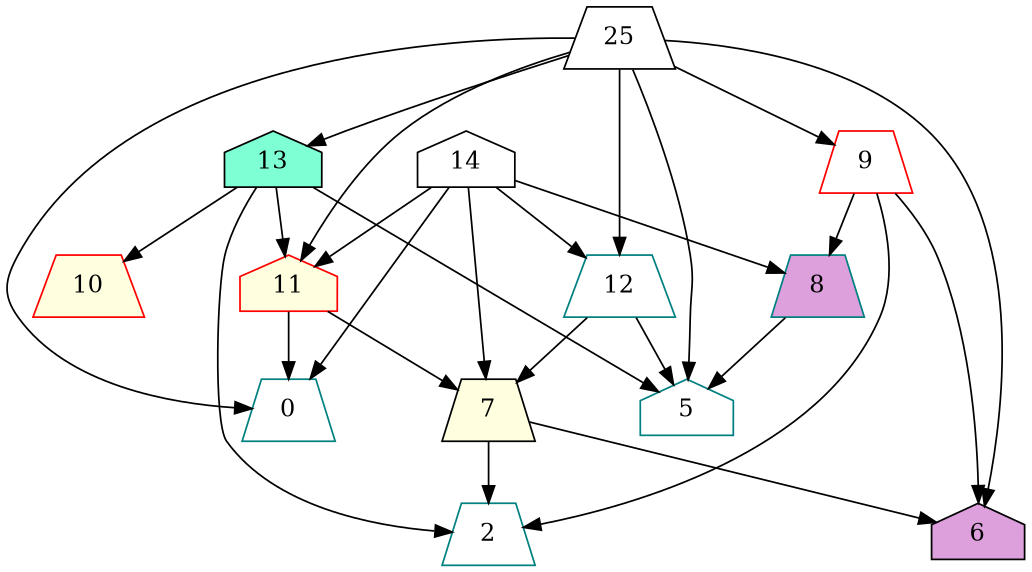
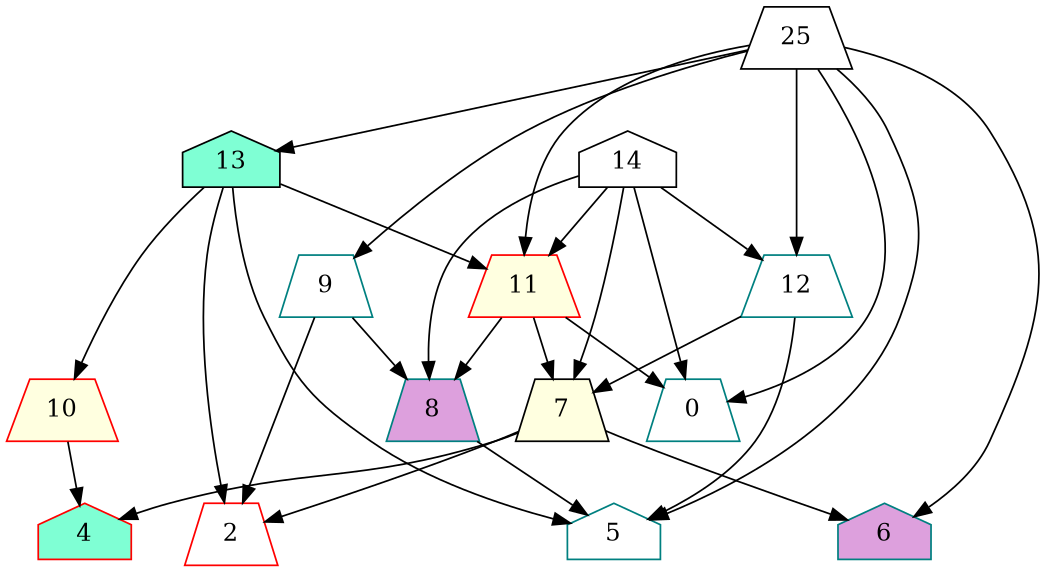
  digraph {
    "Duplicate states"=0
    GraphType=Random
    "Max states in OPEN"=0
    Modes="120000ms; topo-ordered tasks, ; Pruning: task equivalence, fixed order ready list, ; F-value: ; Optimisation: best schedule length (SL) optimisation on equal, "
    NumberOfTasks=16
    "Pruned using list schedule length"=2364
    "States removed from OPEN"=0
    TargetSystem="Homogeneous-4"
    "Time to schedule (ms)"=175
    "Total idle time"=695
    "Total schedule length"=675
    "Total sequential time"=1822
    "Total states created"=5744
    node [Processor=0 "Start time"=0 Weight=169 color=red fillcolor=white shape=trapezium style=filled]
    edge [Weight=7]
    n1 ["Finish time"=67 Weight=67 color=black label=25]
    13 ["Finish time"=151 "Start time"=67 Weight=84 color=black fillcolor=aquamarine shape=house]
-   11 ["Finish time"=320 "Start time"=151 fillcolor=lightyellow shape=house]
+   11 ["Finish time"=320 "Start time"=151 fillcolor=lightyellow]
    12 ["Finish time"=228 Processor=2 "Start time"=76 Weight=152 color=teal]
-   9 ["Finish time"=239 Processor=3 "Start time"=70]
-   6 ["Finish time"=641 "Start time"=489 Weight=152 color=black fillcolor=plum shape=house]
+   9 ["Finish time"=239 Processor=3 "Start time"=70 color=teal]
+   6 ["Finish time"=641 "Start time"=489 Weight=152 color=teal fillcolor=plum shape=house]
    0 ["Finish time"=561 Processor=1 "Start time"=392 color=teal]
    5 ["Finish time"=520 Processor=2 "Start time"=402 Weight=118 color=teal shape=house]
    10 ["Finish time"=258 Processor=1 "Start time"=157 Weight=101 fillcolor=lightyellow]
-   2 ["Finish time"=655 Processor=2 "Start time"=520 Weight=135 color=teal]
+   2 ["Finish time"=655 Processor=2 "Start time"=520 Weight=135]
    7 ["Finish time"=489 "Start time"=320 color=black fillcolor=lightyellow]
    8 ["Finish time"=392 Processor=1 "Start time"=325 Weight=67 color=teal fillcolor=plum]
+   4 ["Finish time"=626 Processor=3 "Start time"=491 Weight=135 fillcolor=aquamarine shape=house]
    14 ["Finish time"=34 Processor=1 Weight=34 color=black shape=house]
    n1 -> 13
    n1 -> 11 [Weight=5]
    n1 -> 12 [Weight=9]
    n1 -> 9 [Weight=3]
    n1 -> 6 [Weight=9]
    n1 -> 0 [Weight=9]
    n1 -> 5 [Weight=2]
    13 -> 11 [Weight=4]
    13 -> 5
    13 -> 10 [Weight=6]
    13 -> 2 [Weight=5]
    11 -> 0
    11 -> 7
+   11 -> 8 [Weight=2]
    12 -> 5 [Weight=2]
    12 -> 7 [Weight=5]
-   9 -> 6 [Weight=6]
    9 -> 2 [Weight=3]
    9 -> 8
+   10 -> 4 [Weight=4]
    7 -> 6 [Weight=5]
    7 -> 2 [Weight=8]
+   7 -> 4 [Weight=2]
    8 -> 5 [Weight=10]
    14 -> 11 [Weight=9]
    14 -> 12 [Weight=3]
    14 -> 0 [Weight=6]
    14 -> 7 [Weight=8]
    14 -> 8 [Weight=6]
  }
